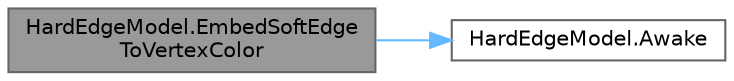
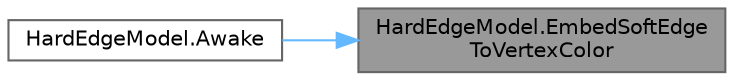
  digraph {
    rankdir=RL
    node [fontname=Helvetica fontsize=10 shape=box style=filled]
    n1 [color=gray40 fillcolor=grey60 fontcolor=black height=0.2 label="HardEdgeModel.EmbedSoftEdge\lToVertexColor" width=0.4]
    n2 [color=grey40 fillcolor=white height=0.2 label="HardEdgeModel.Awake" width=0.4]
-   n2 -> n1 [color=steelblue1 dir=back fontname=Helvetica fontsize=10 labelfontname=Helvetica labelfontsize=10 style=solid]
+   n1 -> n2 [color=steelblue1 dir=back fontname=Helvetica fontsize=10 labelfontname=Helvetica labelfontsize=10 style=solid]
  }
